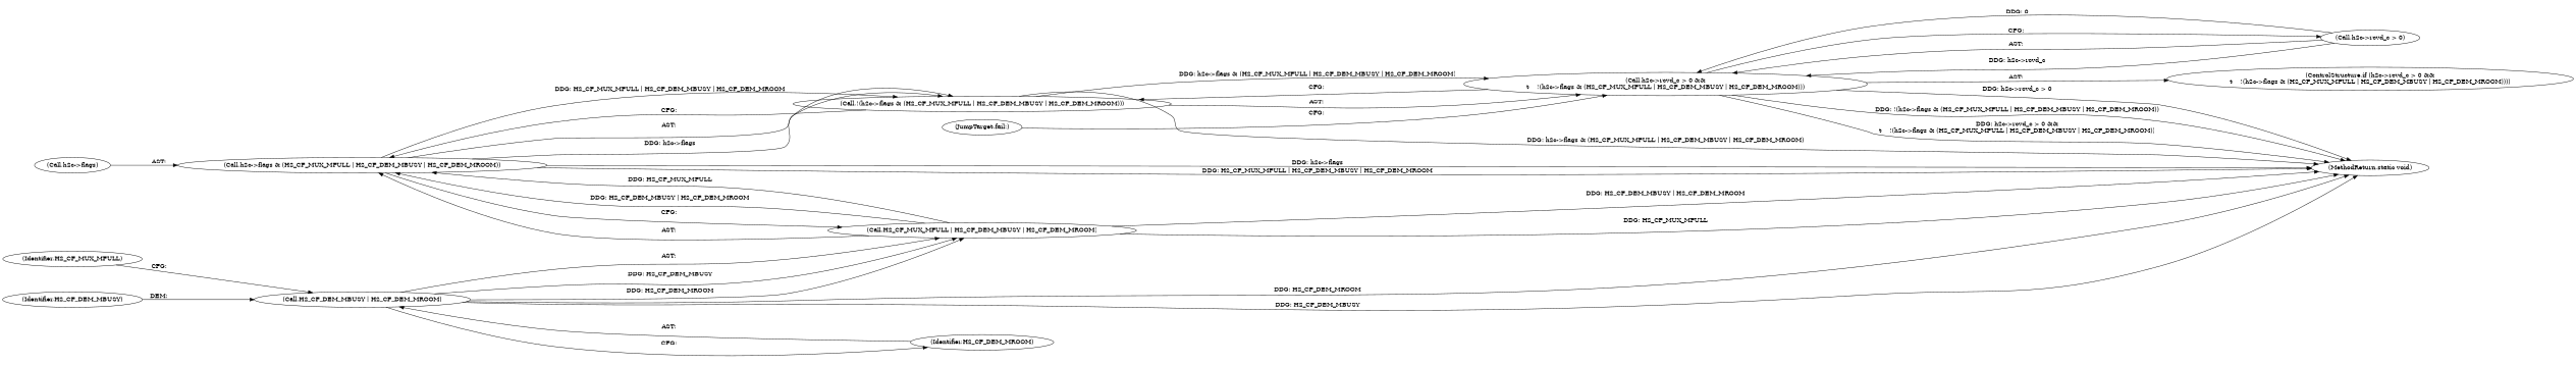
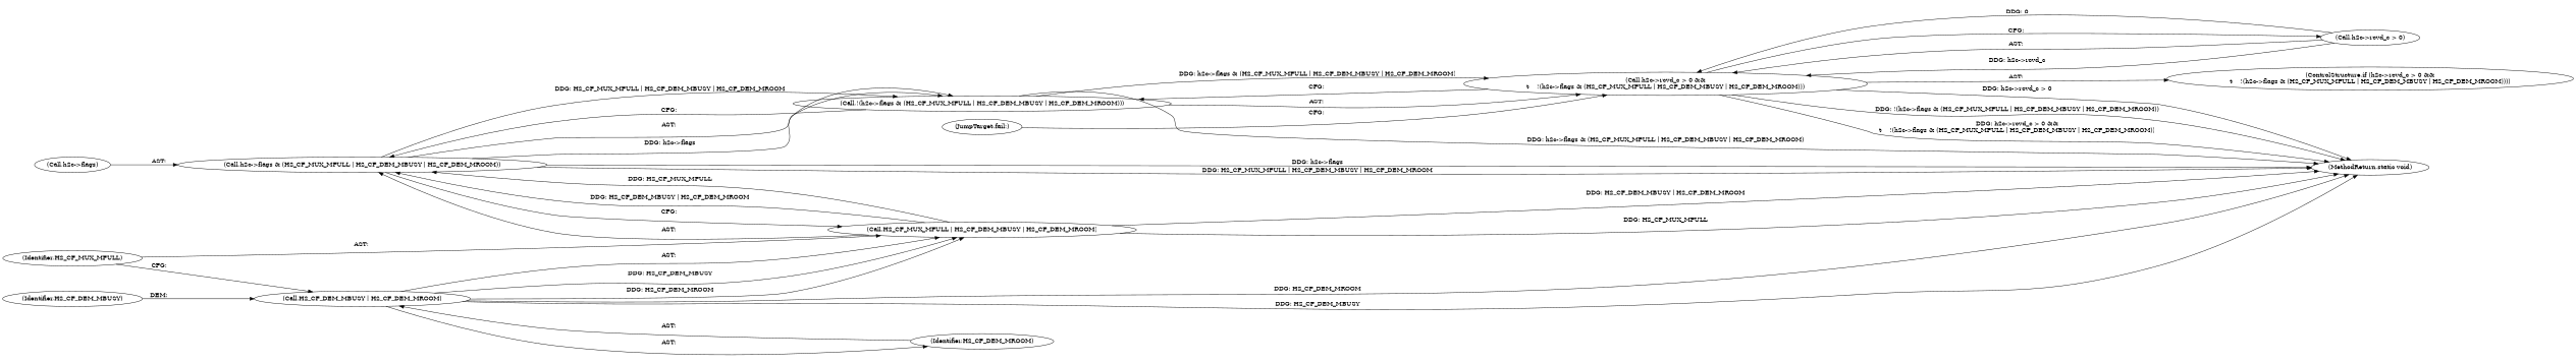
  digraph {
    rankdir=LR
    n1 [label="(Call,h2c->flags & (H2_CF_MUX_MFULL | H2_CF_DEM_MBUSY | H2_CF_DEM_MROOM))"]
    n2 [label="(Call,H2_CF_MUX_MFULL | H2_CF_DEM_MBUSY | H2_CF_DEM_MROOM)"]
    n3 [label="(Call,!(h2c->flags & (H2_CF_MUX_MFULL | H2_CF_DEM_MBUSY | H2_CF_DEM_MROOM)))"]
    n4 [label="(MethodReturn,static void)"]
    n5 [label="(Call,h2c->rcvd_c > 0 &&\n\t    !(h2c->flags & (H2_CF_MUX_MFULL | H2_CF_DEM_MBUSY | H2_CF_DEM_MROOM)))"]
    n6 [label="(Call,H2_CF_DEM_MBUSY | H2_CF_DEM_MROOM)"]
    n7 [label="(Identifier,H2_CF_DEM_MROOM)"]
    n8 [label="(ControlStructure,if (h2c->rcvd_c > 0 &&\n\t    !(h2c->flags & (H2_CF_MUX_MFULL | H2_CF_DEM_MBUSY | H2_CF_DEM_MROOM))))"]
    n9 [label="(Call,h2c->rcvd_c > 0)"]
    n10 [label="(JumpTarget,fail:)"]
    n11 [label="(Identifier,H2_CF_DEM_MBUSY)"]
    n12 [label="(Identifier,H2_CF_MUX_MFULL)"]
    n13 [label="(Call,h2c->flags)"]
    n1 -> n2 [label="CFG: "]
    n1 -> n3 [label="AST: "]
    n1 -> n3 [label="DDG: h2c->flags"]
    n1 -> n3 [label="DDG: H2_CF_MUX_MFULL | H2_CF_DEM_MBUSY | H2_CF_DEM_MROOM"]
    n1 -> n4 [label="DDG: h2c->flags"]
    n1 -> n4 [label="DDG: H2_CF_MUX_MFULL | H2_CF_DEM_MBUSY | H2_CF_DEM_MROOM"]
    n2 -> n1 [label="AST: "]
    n2 -> n1 [label="DDG: H2_CF_MUX_MFULL"]
    n2 -> n1 [label="DDG: H2_CF_DEM_MBUSY | H2_CF_DEM_MROOM"]
    n2 -> n4 [label="DDG: H2_CF_MUX_MFULL"]
    n2 -> n4 [label="DDG: H2_CF_DEM_MBUSY | H2_CF_DEM_MROOM"]
    n3 -> n1 [label="CFG: "]
    n3 -> n4 [label="DDG: h2c->flags & (H2_CF_MUX_MFULL | H2_CF_DEM_MBUSY | H2_CF_DEM_MROOM)"]
    n3 -> n5 [label="AST: "]
    n3 -> n5 [label="DDG: h2c->flags & (H2_CF_MUX_MFULL | H2_CF_DEM_MBUSY | H2_CF_DEM_MROOM)"]
    n5 -> n3 [label="CFG: "]
    n5 -> n4 [label="DDG: h2c->rcvd_c > 0 &&\n\t    !(h2c->flags & (H2_CF_MUX_MFULL | H2_CF_DEM_MBUSY | H2_CF_DEM_MROOM))"]
    n5 -> n4 [label="DDG: h2c->rcvd_c > 0"]
    n5 -> n4 [label="DDG: !(h2c->flags & (H2_CF_MUX_MFULL | H2_CF_DEM_MBUSY | H2_CF_DEM_MROOM))"]
    n5 -> n8 [label="AST: "]
    n5 -> n9 [label="CFG: "]
    n6 -> n2 [label="AST: "]
    n6 -> n2 [label="DDG: H2_CF_DEM_MBUSY"]
    n6 -> n2 [label="DDG: H2_CF_DEM_MROOM"]
    n6 -> n4 [label="DDG: H2_CF_DEM_MROOM"]
    n6 -> n4 [label="DDG: H2_CF_DEM_MBUSY"]
-   n6 -> n7 [label="CFG: "]
+   n6 -> n7 [label="AST: "]
    n7 -> n6 [label="AST: "]
    n9 -> n5 [label="AST: "]
    n9 -> n5 [label="DDG: h2c->rcvd_c"]
    n9 -> n5 [label="DDG: 0"]
    n10 -> n5 [label="CFG: "]
    n11 -> n6 [label="DEM: "]
+   n12 -> n2 [label="AST: "]
    n12 -> n6 [label="CFG: "]
    n13 -> n1 [label="AST: "]
  }
